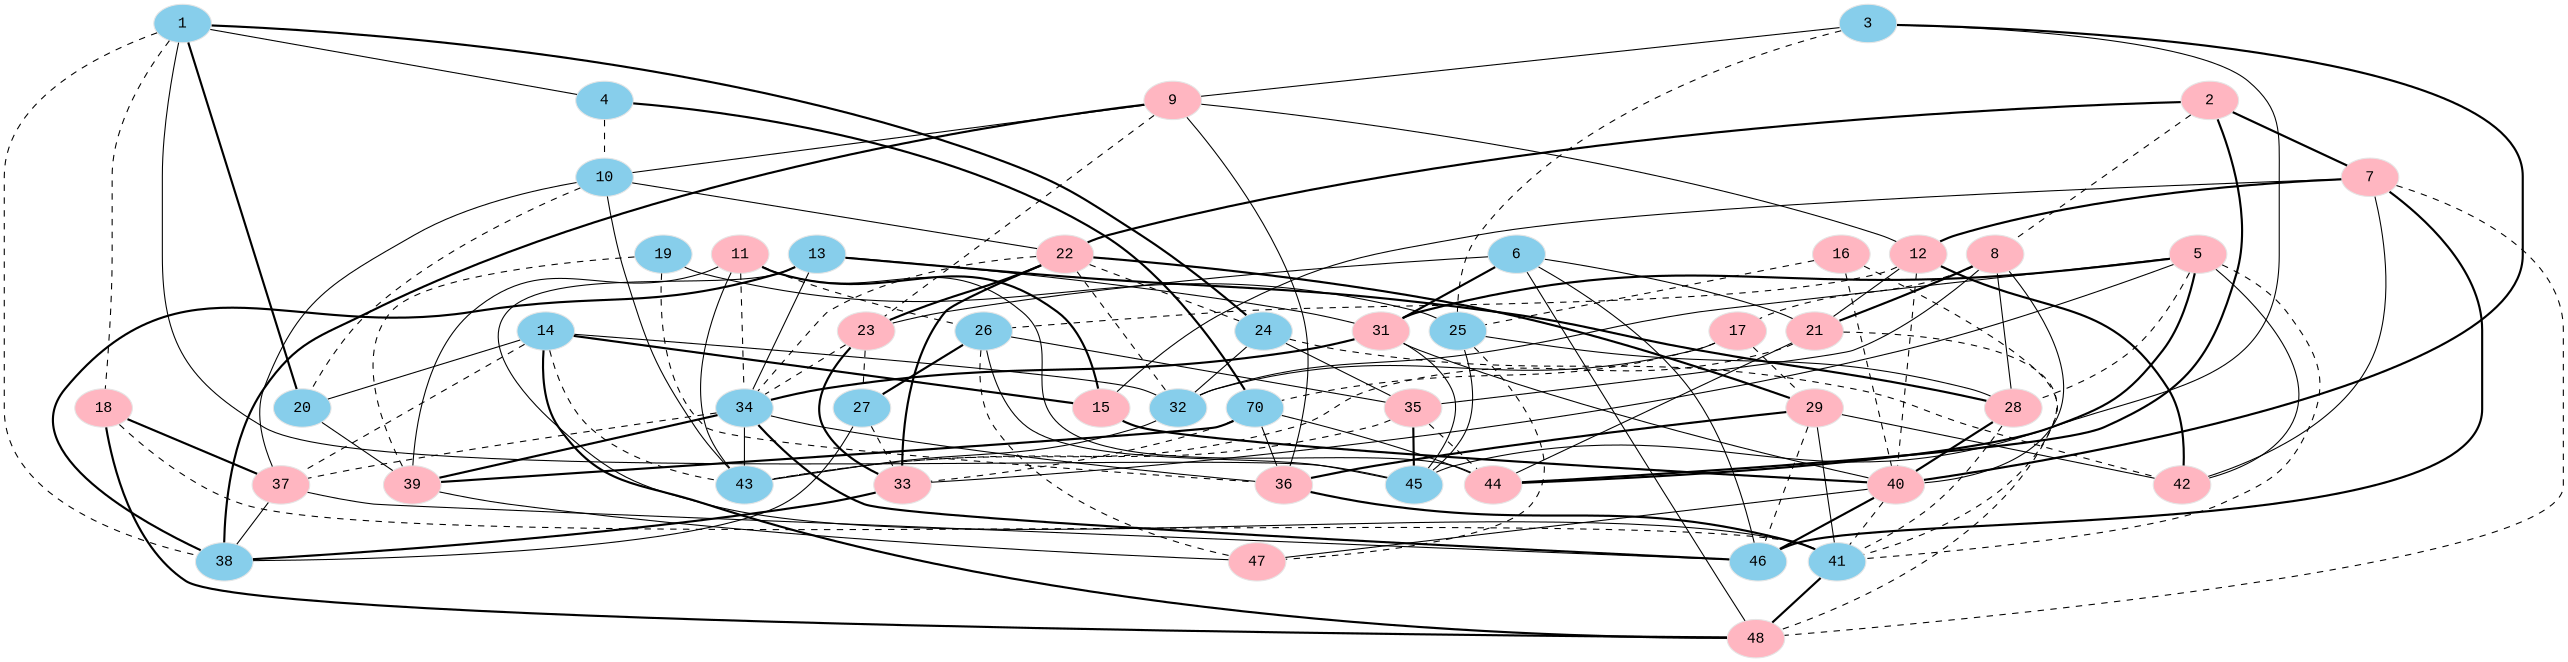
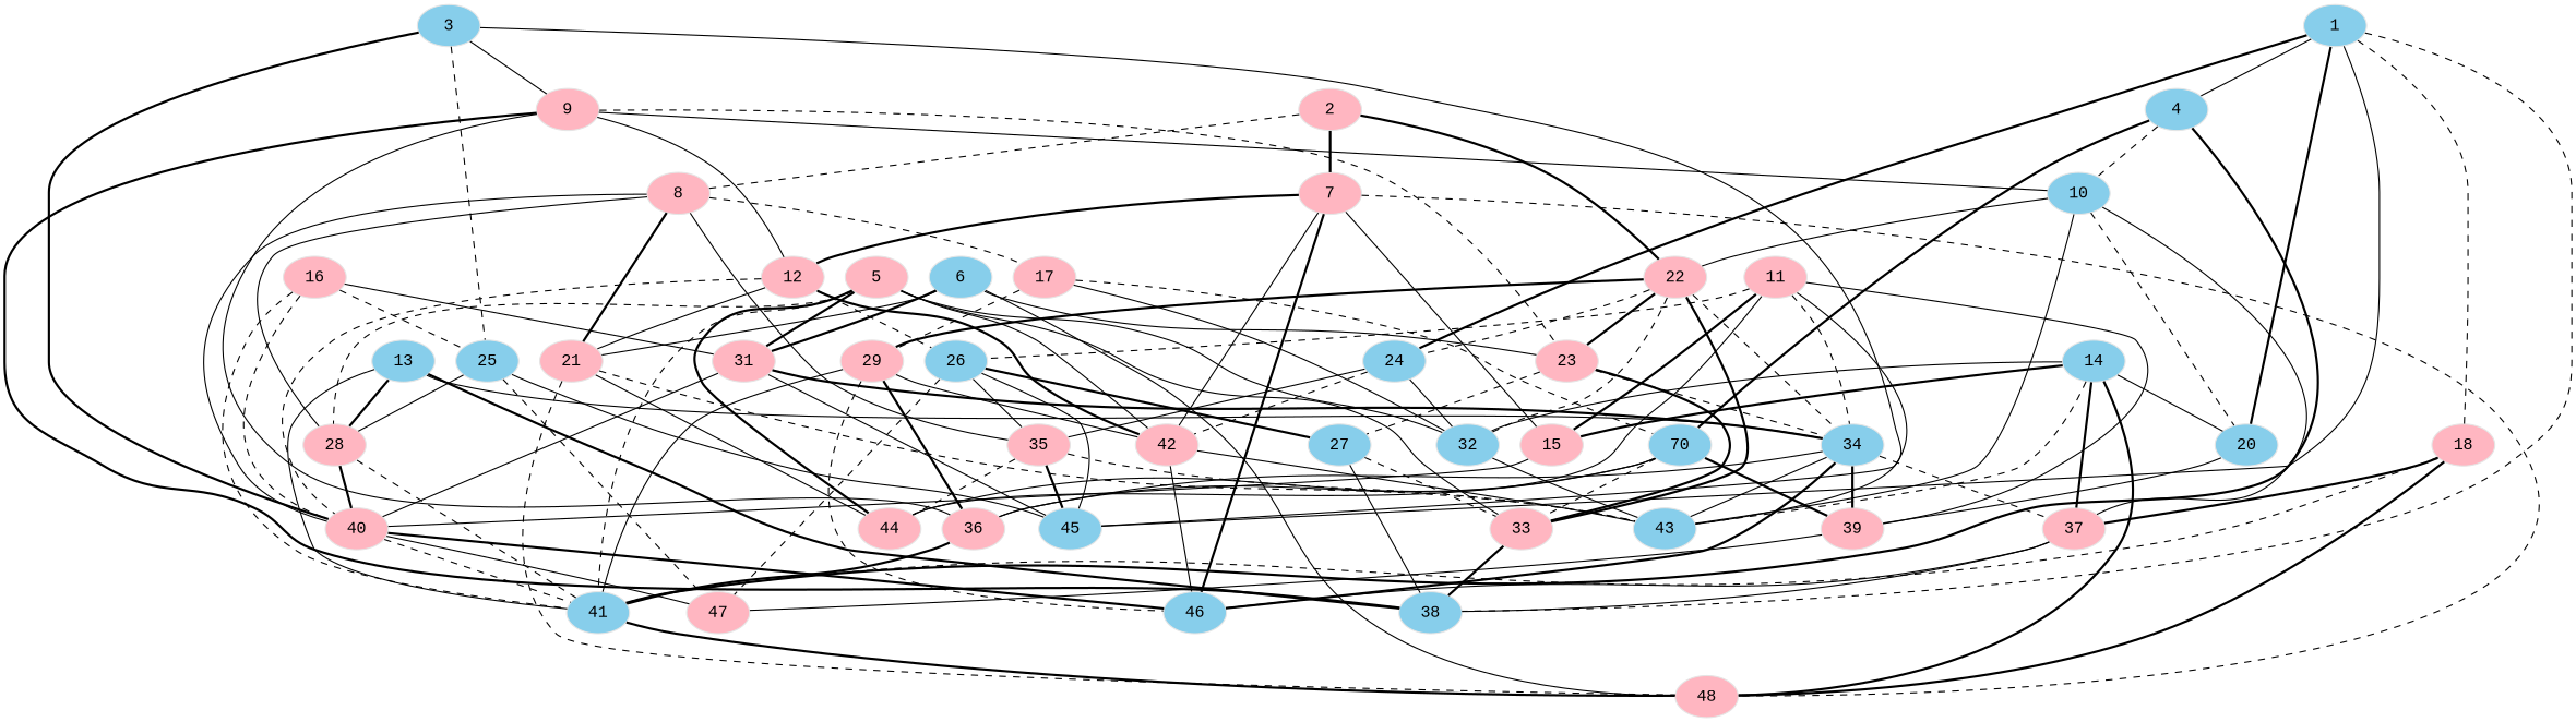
  graph {
    fontname="Liberation Mono"
    node [color=gray90 fillcolor=lightpink fontname="Liberation Mono" style=filled]
    edge [fontname="Liberation Mono" style=solid weight=1.0]
    1 [fillcolor=skyblue]
    4 [fillcolor=skyblue]
    18
    20 [fillcolor=skyblue]
    24 [fillcolor=skyblue]
    38 [fillcolor=skyblue]
    45 [fillcolor=skyblue]
    10 [fillcolor=skyblue]
    n9 [fillcolor=skyblue label=70]
    41 [fillcolor=skyblue]
    48
    37
    39
    32 [fillcolor=skyblue]
    42
    35
    2
    7
    8
    22
    44
    12
    15
    46 [fillcolor=skyblue]
    40
    28
    21
    17
    23
    34 [fillcolor=skyblue]
    29
    33
    3 [fillcolor=skyblue]
    9
    25 [fillcolor=skyblue]
    36
    47
    43 [fillcolor=skyblue]
    5
    31
    6 [fillcolor=skyblue]
    27 [fillcolor=skyblue]
    26 [fillcolor=skyblue]
    11
    13 [fillcolor=skyblue]
    14 [fillcolor=skyblue]
    16
-   19 [fillcolor=skyblue]
    1 -- 4
    1 -- 18 [style=dashed]
    1 -- 20 [style=bold]
    1 -- 24 [style=bold]
    1 -- 38 [style=dashed]
    1 -- 45
    4 -- 10 [style=dashed]
    4 -- n9 [style=bold]
+   4 -- 41 [style=bold]
    18 -- 41 [style=dashed]
    18 -- 48 [style=bold]
    18 -- 37 [style=bold]
    20 -- 39
    24 -- 32
    24 -- 42 [style=dashed weight=2.0]
    24 -- 35
    10 -- 20 [style=dashed]
    10 -- 37
    10 -- 22
    10 -- 43
    n9 -- 39 [style=bold]
    n9 -- 44
    n9 -- 33 [style=dashed]
    n9 -- 36
    41 -- 48 [style=bold]
    37 -- 38
    37 -- 46
    39 -- 47
    32 -- 43
-   6 -- 46
+   42 -- 46
+   42 -- 43
    35 -- 45 [style=bold]
    35 -- 44 [style=dashed]
    35 -- 43 [style=dashed]
    2 -- 7 [style=bold]
    2 -- 8 [style=dashed]
    2 -- 22 [style=bold]
-   2 -- 44 [style=bold]
    7 -- 48 [style=dashed]
    7 -- 42
    7 -- 12 [style=bold]
    7 -- 15
    7 -- 46 [style=bold]
    8 -- 35
    8 -- 40
    8 -- 28
    8 -- 21 [style=bold]
    8 -- 17 [style=dashed]
    22 -- 24 [style=dashed]
    22 -- 32 [style=dashed]
    22 -- 23 [style=bold]
    22 -- 34 [style=dashed]
    22 -- 29 [style=bold]
    22 -- 33 [style=bold]
    12 -- 42 [style=bold]
    12 -- 40 [style=dashed]
    12 -- 21
    12 -- 26 [style=dashed]
-   15 -- 40 [style=bold]
+   15 -- 40
    40 -- 41 [style=dashed]
    40 -- 46 [style=bold]
    40 -- 47
    28 -- 41 [style=dashed]
    28 -- 40 [style=bold]
    21 -- 48 [style=dashed]
    21 -- 44
    21 -- 43 [style=dashed]
    17 -- n9 [style=dashed]
    17 -- 32
    17 -- 29 [style=dashed]
    23 -- 34 [style=dashed]
    23 -- 33 [style=bold]
    23 -- 27 [style=dashed]
    34 -- 37 [style=dashed]
    34 -- 39 [style=bold]
    34 -- 46 [style=bold]
    34 -- 36
    34 -- 43
    29 -- 41
    29 -- 42
    29 -- 46 [style=dashed]
    29 -- 36 [style=bold]
    33 -- 38 [style=bold]
    3 -- 45
    3 -- 40 [style=bold]
    3 -- 9
    3 -- 25 [style=dashed]
    9 -- 38 [style=bold]
    9 -- 10
    9 -- 12
    9 -- 23 [style=dashed]
    9 -- 36
    25 -- 45
    25 -- 28
    25 -- 47 [style=dashed]
    36 -- 41 [style=bold]
    5 -- 41 [style=dashed]
    5 -- 32
    5 -- 42
    5 -- 44 [style=bold]
    5 -- 28 [style=dashed]
    5 -- 33
    5 -- 31 [style=bold]
    31 -- 45
    31 -- 40
    31 -- 34 [style=bold]
    6 -- 48
    6 -- 21
    6 -- 23
    6 -- 31 [style=bold]
    27 -- 38
    27 -- 33 [style=dashed]
    26 -- 45
    26 -- 35
    26 -- 47 [style=dashed]
    26 -- 27 [style=bold]
    11 -- 39
    11 -- 44
    11 -- 15 [style=bold]
    11 -- 34 [style=dashed]
    11 -- 43
    11 -- 26 [style=dashed]
    13 -- 38 [style=bold]
    13 -- 41
    13 -- 28 [style=bold]
    13 -- 34
    14 -- 20
    14 -- 48 [style=bold]
-   14 -- 37 [style=dashed]
+   14 -- 37 [style=bold]
    14 -- 32
    14 -- 15 [style=bold]
    14 -- 43 [style=dashed]
    16 -- 41 [style=dashed]
    16 -- 40 [style=dashed]
    16 -- 25 [style=dashed]
-   13 -- 31
-   19 -- 39 [style=dashed]
-   19 -- 25
-   19 -- 36 [style=dashed]
+   16 -- 31
  }
